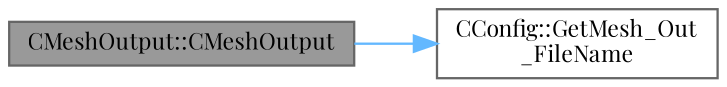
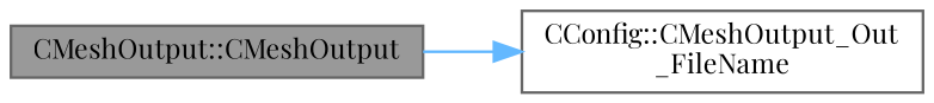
  digraph {
    rankdir=LR
    fontname="Playfair Display"
    node [fontname="Playfair Display" fontsize=10 shape=box style=filled]
    n1 [color=gray40 fillcolor=grey60 fontcolor=black height=0.2 label="CMeshOutput::CMeshOutput" width=0.4]
-   n2 [color=grey40 fillcolor=white height=0.2 label="CConfig::GetMesh_Out\l_FileName" width=0.4]
+   n2 [color=grey40 fillcolor=white height=0.2 label="CConfig::CMeshOutput_Out\l_FileName" width=0.4]
    n1 -> n2 [color=steelblue1 fontname="Playfair Display" fontsize=10 labelfontname=Helvetica labelfontsize=10 style=solid]
  }
